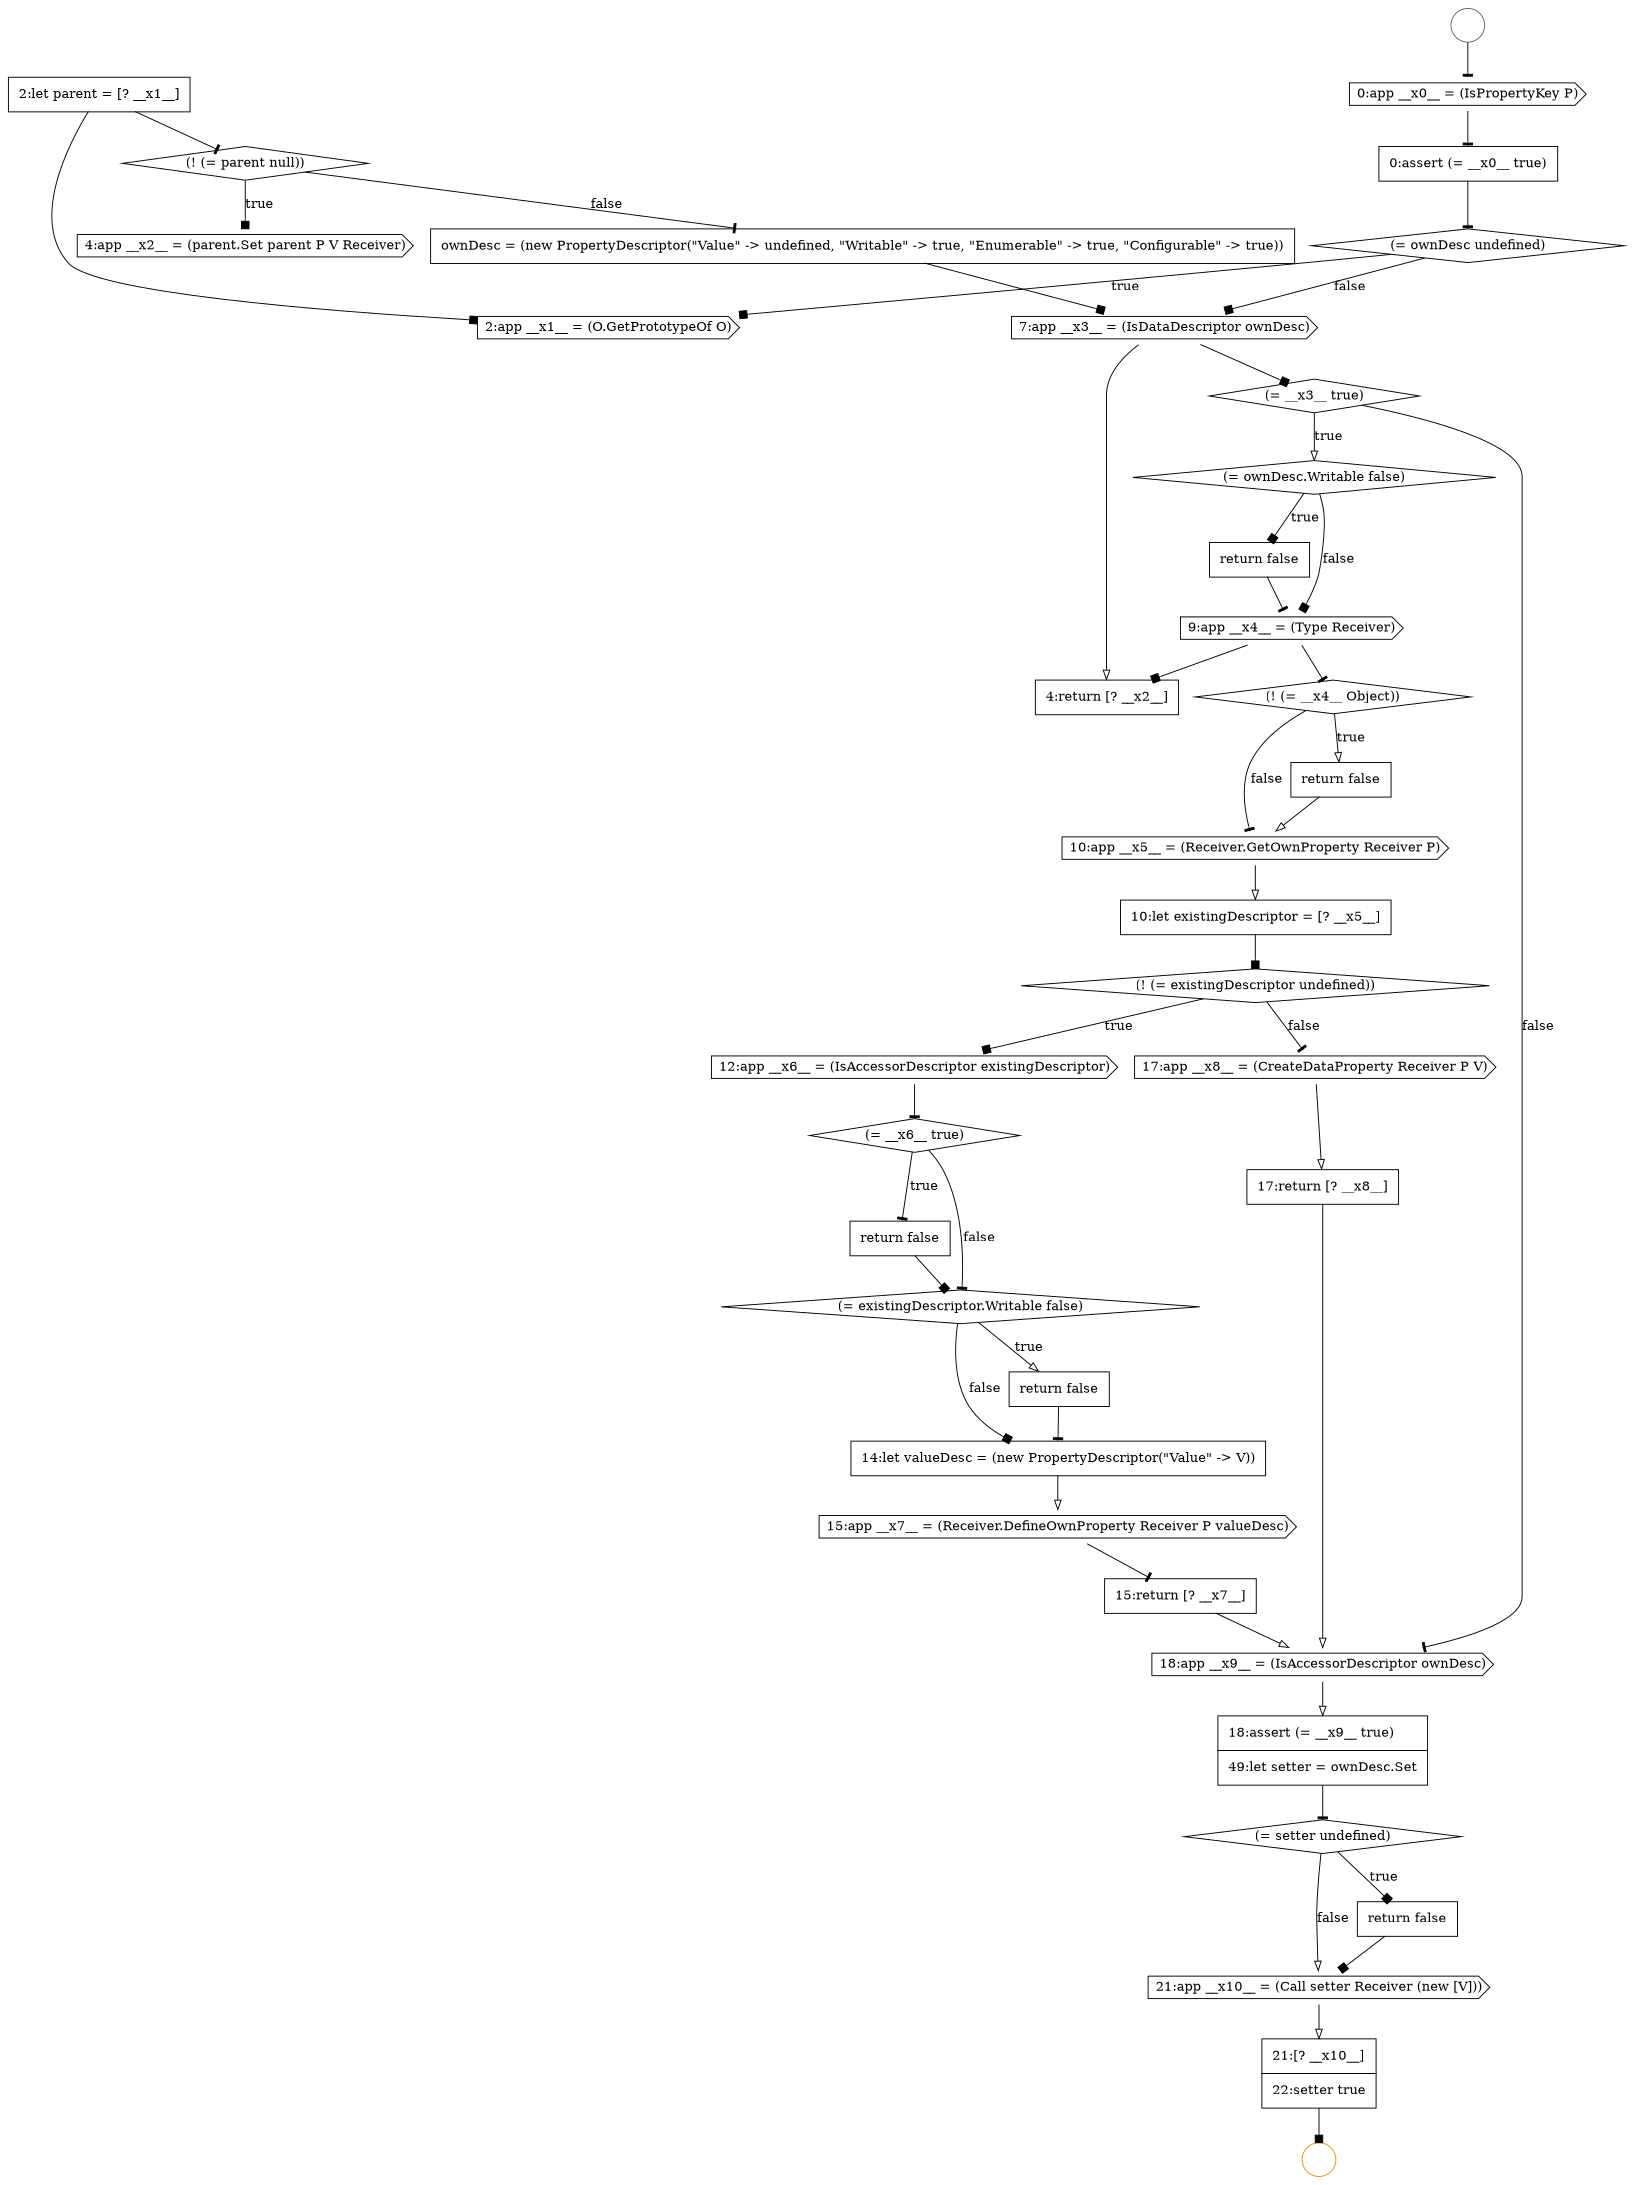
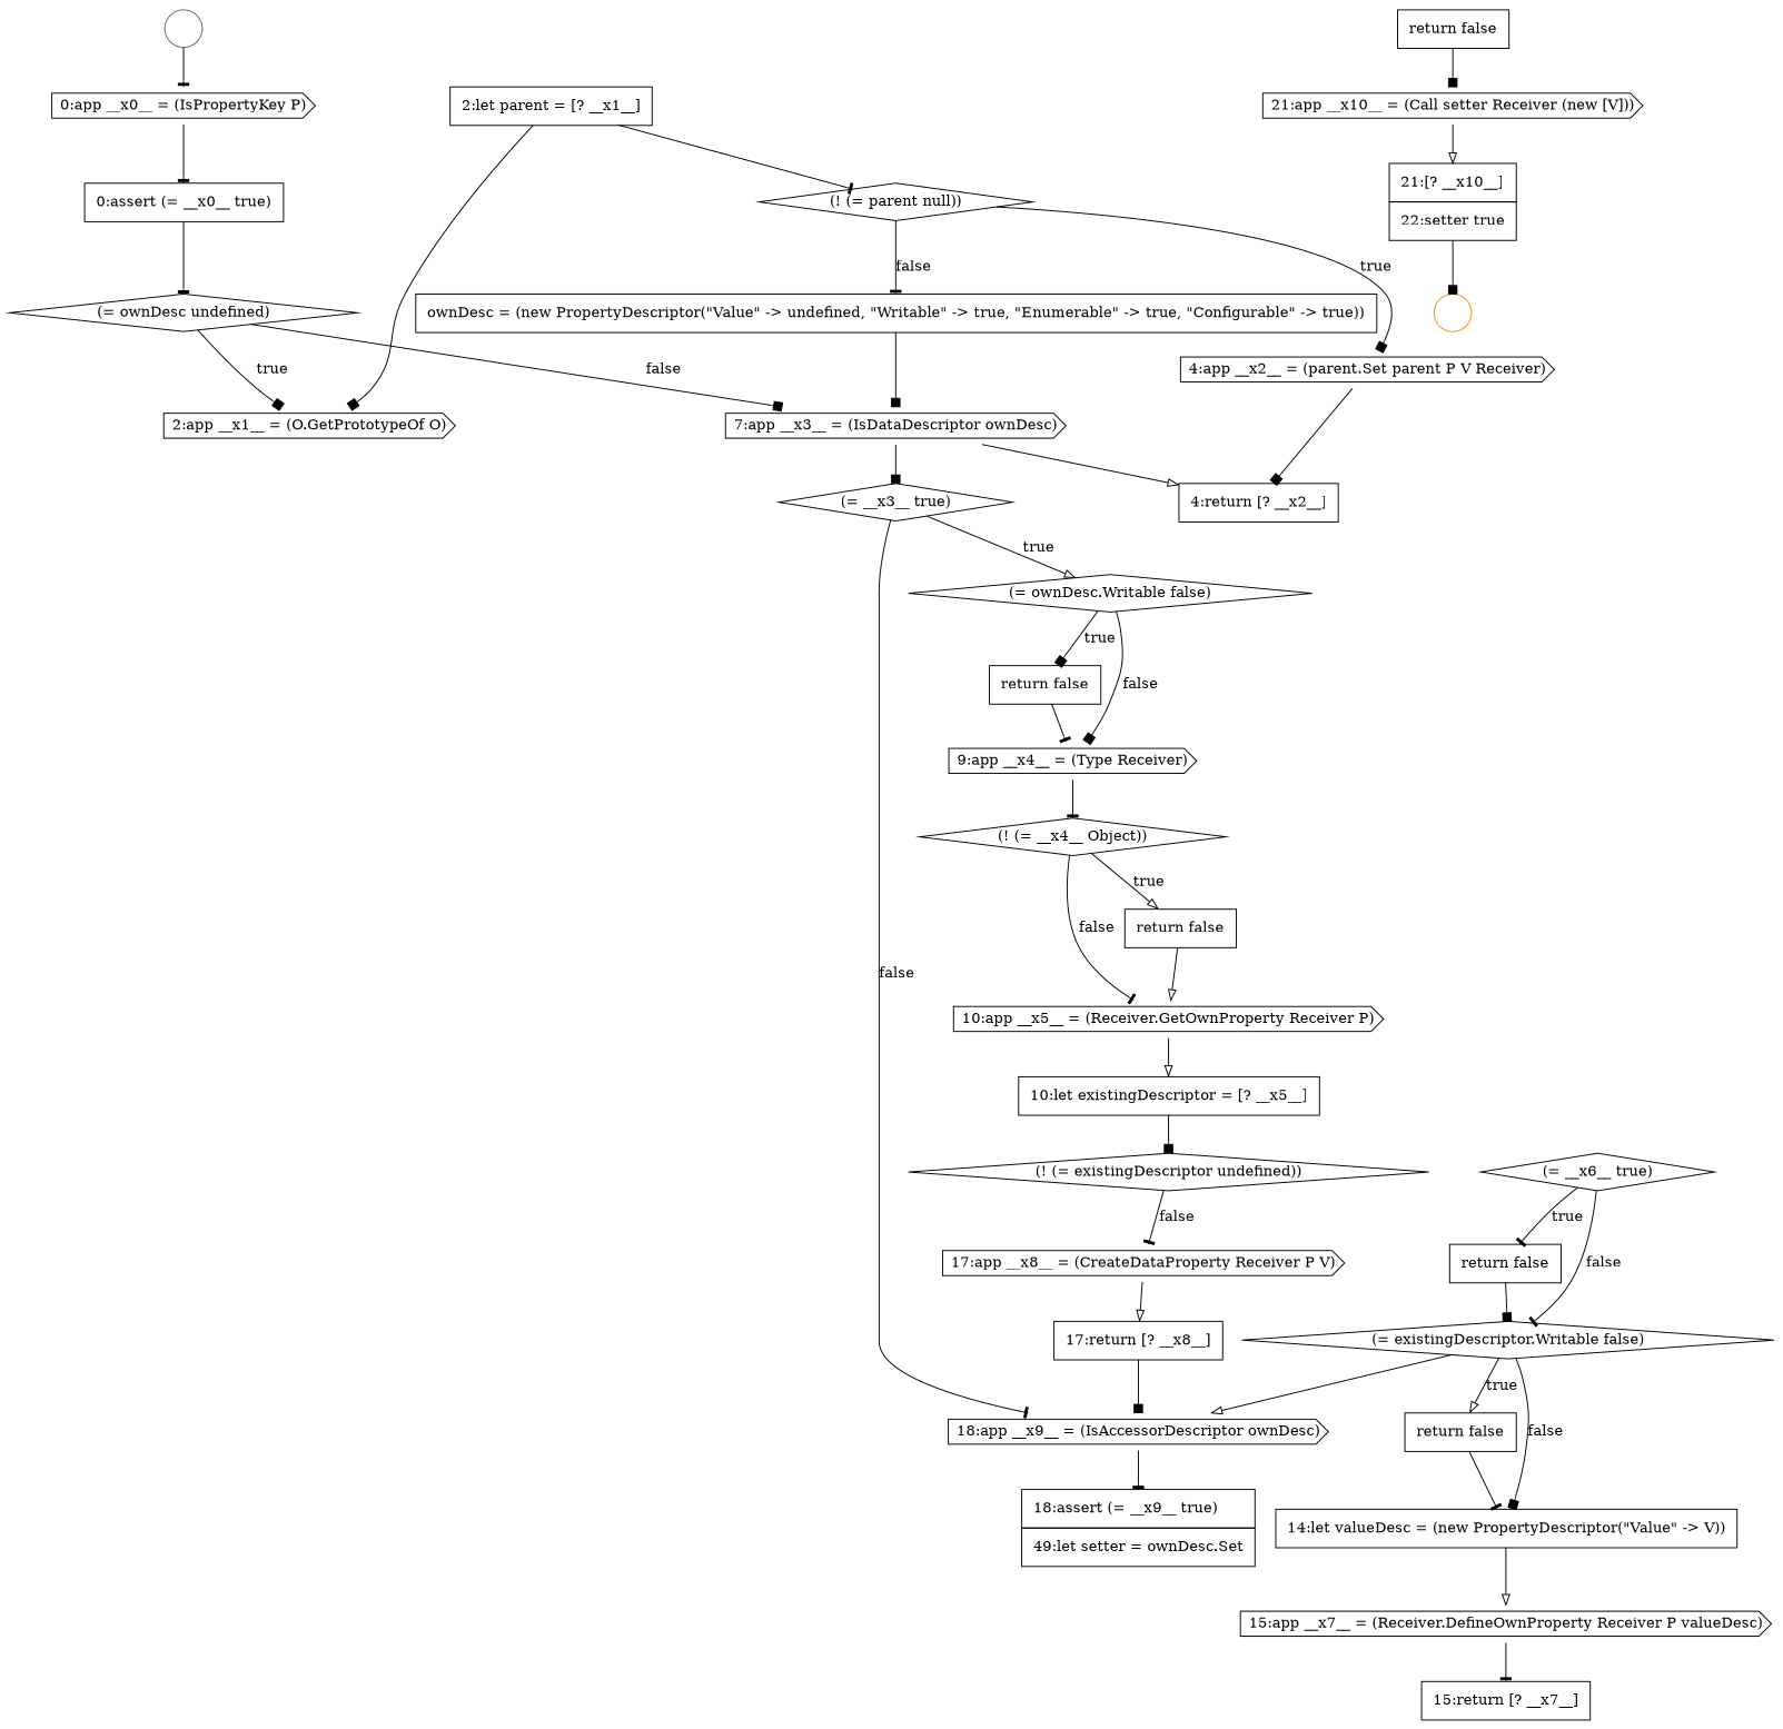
  digraph {
    node [color=black fillcolor=white shape=none style=filled]
    edge [arrowhead=box color=black]
    n1 [label=<<font color="black">     <table border="0" cellborder="1" cellspacing="0" cellpadding="10">       <tr><td align="left">return false</td></tr>     </table>   </font>> margin=0]
    n2 [label=<<font color="black">10:app __x5__ = (Receiver.GetOwnProperty Receiver P)</font>> shape=cds]
    n3 [label=<<font color="black">     <table border="0" cellborder="1" cellspacing="0" cellpadding="10">       <tr><td align="left">10:let existingDescriptor = [? __x5__]</td></tr>     </table>   </font>> margin=0]
    n4 [label=<<font color="black">     <table border="0" cellborder="1" cellspacing="0" cellpadding="10">       <tr><td align="left">4:return [? __x2__]</td></tr>     </table>   </font>> margin=0]
    n5 [label=<<font color="black">7:app __x3__ = (IsDataDescriptor ownDesc)</font>> shape=cds]
    n6 [label=<<font color="black">(= __x3__ true)</font>> shape=diamond]
    n7 [label=<<font color="black">2:app __x1__ = (O.GetPrototypeOf O)</font>> shape=cds]
    n8 [label=<<font color="black">     <table border="0" cellborder="1" cellspacing="0" cellpadding="10">       <tr><td align="left">2:let parent = [? __x1__]</td></tr>     </table>   </font>> margin=0]
    n9 [label=<<font color="black">(! (= parent null))</font>> shape=diamond]
    n10 [label=<<font color="black">(= ownDesc undefined)</font>> shape=diamond]
    n11 [label=<<font color="black">15:app __x7__ = (Receiver.DefineOwnProperty Receiver P valueDesc)</font>> shape=cds]
    n12 [label=<<font color="black">     <table border="0" cellborder="1" cellspacing="0" cellpadding="10">       <tr><td align="left">15:return [? __x7__]</td></tr>     </table>   </font>> margin=0]
    n13 [label=<<font color="black">18:app __x9__ = (IsAccessorDescriptor ownDesc)</font>> shape=cds]
    n14 [label=<<font color="black">9:app __x4__ = (Type Receiver)</font>> shape=cds]
    n15 [label=<<font color="black">(! (= __x4__ Object))</font>> shape=diamond]
    n16 [label=<<font color="black">     <table border="0" cellborder="1" cellspacing="0" cellpadding="10">       <tr><td align="left">0:assert (= __x0__ true)</td></tr>     </table>   </font>> margin=0]
    n17 [label=<<font color="black">21:app __x10__ = (Call setter Receiver (new [V]))</font>> shape=cds]
    n18 [label=<<font color="black">     <table border="0" cellborder="1" cellspacing="0" cellpadding="10">       <tr><td align="left">21:[? __x10__]</td></tr>       <tr><td align="left">22:setter true</td></tr>     </table>   </font>> margin=0]
    n19 [color=darkorange label=" " shape=circle]
    n20 [label=<<font color="black">4:app __x2__ = (parent.Set parent P V Receiver)</font>> shape=cds]
    n21 [label=<<font color="black">     <table border="0" cellborder="1" cellspacing="0" cellpadding="10">       <tr><td align="left">ownDesc = (new PropertyDescriptor(&quot;Value&quot; -&gt; undefined, &quot;Writable&quot; -&gt; true, &quot;Enumerable&quot; -&gt; true, &quot;Configurable&quot; -&gt; true))</td></tr>     </table>   </font>> margin=0]
    n22 [label=<<font color="black">     <table border="0" cellborder="1" cellspacing="0" cellpadding="10">       <tr><td align="left">18:assert (= __x9__ true)</td></tr>       <tr><td align="left">49:let setter = ownDesc.Set</td></tr>     </table>   </font>> margin=0]
-   n23 [label=<<font color="black">(= setter undefined)</font>> shape=diamond]
    n24 [label=<<font color="black">(= ownDesc.Writable false)</font>> shape=diamond]
    n25 [label=<<font color="black">     <table border="0" cellborder="1" cellspacing="0" cellpadding="10">       <tr><td align="left">return false</td></tr>     </table>   </font>> margin=0]
    n26 [label=<<font color="black">(= existingDescriptor.Writable false)</font>> shape=diamond]
    n27 [label=<<font color="black">     <table border="0" cellborder="1" cellspacing="0" cellpadding="10">       <tr><td align="left">14:let valueDesc = (new PropertyDescriptor(&quot;Value&quot; -&gt; V))</td></tr>     </table>   </font>> margin=0]
    n28 [label=<<font color="black">     <table border="0" cellborder="1" cellspacing="0" cellpadding="10">       <tr><td align="left">return false</td></tr>     </table>   </font>> margin=0]
-   n29 [label=<<font color="black">12:app __x6__ = (IsAccessorDescriptor existingDescriptor)</font>> shape=cds]
    n30 [label=<<font color="black">(= __x6__ true)</font>> shape=diamond]
    n31 [label=<<font color="black">0:app __x0__ = (IsPropertyKey P)</font>> shape=cds]
    n32 [label=<<font color="black">     <table border="0" cellborder="1" cellspacing="0" cellpadding="10">       <tr><td align="left">return false</td></tr>     </table>   </font>> margin=0]
    n33 [label=<<font color="black">17:app __x8__ = (CreateDataProperty Receiver P V)</font>> shape=cds]
    n34 [label=<<font color="black">     <table border="0" cellborder="1" cellspacing="0" cellpadding="10">       <tr><td align="left">17:return [? __x8__]</td></tr>     </table>   </font>> margin=0]
    n35 [label=<<font color="black">     <table border="0" cellborder="1" cellspacing="0" cellpadding="10">       <tr><td align="left">return false</td></tr>     </table>   </font>> margin=0]
    n36 [label=<<font color="black">(! (= existingDescriptor undefined))</font>> shape=diamond]
    n37 [color=gray40 label=" " shape=circle]
    n1 -> n2 [arrowhead=onormal]
    n2 -> n3 [arrowhead=onormal]
    n3 -> n36
    n5 -> n4 [arrowhead=onormal]
    n5 -> n6
    n6 -> n13 [arrowhead=tee label=<<font color="black">false</font>>]
    n6 -> n24 [arrowhead=onormal label=<<font color="black">true</font>>]
    n8 -> n7
    n8 -> n9 [arrowhead=tee]
    n9 -> n20 [label=<<font color="black">true</font>>]
    n9 -> n21 [arrowhead=tee label=<<font color="black">false</font>>]
    n10 -> n5 [label=<<font color="black">false</font>>]
    n10 -> n7 [label=<<font color="black">true</font>>]
    n11 -> n12 [arrowhead=tee]
-   n12 -> n13 [arrowhead=onormal]
-   n13 -> n22 [arrowhead=onormal]
+   n26 -> n13 [arrowhead=onormal]
+   n13 -> n22 [arrowhead=tee]
    n14 -> n15 [arrowhead=tee]
    n15 -> n1 [arrowhead=onormal label=<<font color="black">true</font>>]
    n15 -> n2 [arrowhead=tee label=<<font color="black">false</font>>]
    n16 -> n10 [arrowhead=tee]
    n17 -> n18 [arrowhead=onormal]
    n18 -> n19
-   n14 -> n4
+   n20 -> n4
    n21 -> n5
-   n22 -> n23 [arrowhead=tee]
-   n23 -> n17 [arrowhead=onormal label=<<font color="black">false</font>>]
-   n23 -> n35 [label=<<font color="black">true</font>>]
    n24 -> n14 [label=<<font color="black">false</font>>]
    n24 -> n32 [label=<<font color="black">true</font>>]
    n25 -> n26
    n26 -> n27 [label=<<font color="black">false</font>>]
    n26 -> n28 [arrowhead=onormal label=<<font color="black">true</font>>]
    n27 -> n11 [arrowhead=onormal]
    n28 -> n27 [arrowhead=tee]
-   n29 -> n30 [arrowhead=tee]
    n30 -> n25 [arrowhead=tee label=<<font color="black">true</font>>]
    n30 -> n26 [arrowhead=tee label=<<font color="black">false</font>>]
    n31 -> n16 [arrowhead=tee]
    n32 -> n14 [arrowhead=tee]
    n33 -> n34 [arrowhead=onormal]
-   n34 -> n13 [arrowhead=onormal]
+   n34 -> n13
    n35 -> n17
-   n36 -> n29 [label=<<font color="black">true</font>>]
    n36 -> n33 [arrowhead=tee label=<<font color="black">false</font>>]
    n37 -> n31 [arrowhead=tee]
  }
